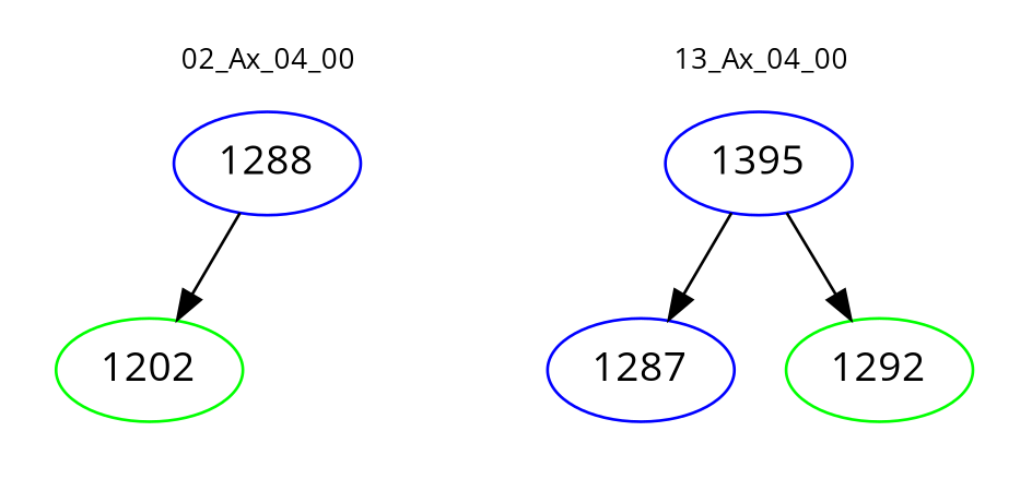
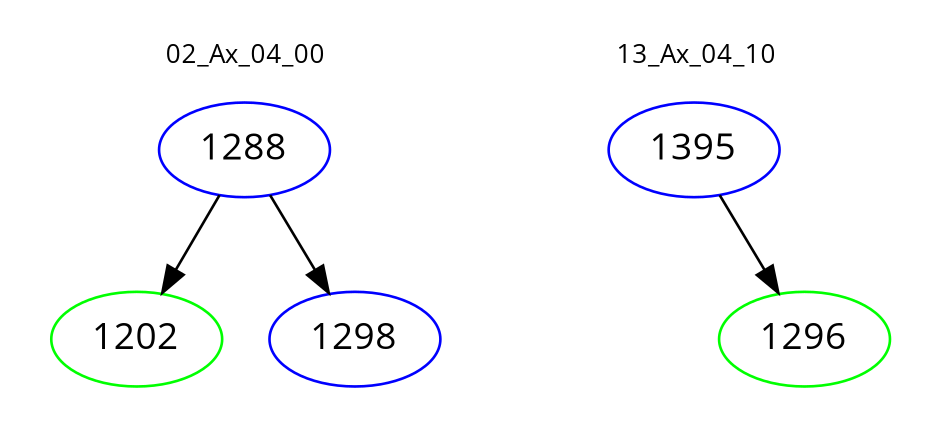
  digraph {
    fontname="Open Sans"
    node [color=blue fontname="Open Sans"]
    edge [color=black fontname="Open Sans"]
    n1 [label=1288]
    n2 [color=green label=1202]
+   n3 [label=1298]
    n4 [label=1395]
-   n5 [label=1287]
-   n6 [color=green label=1292]
+   n6 [color=green label=1296]
    subgraph cluster_1 {
      color=white
      fontsize=10
      label="02_Ax_04_00"
      n1
      n2
+     n3
    }
    subgraph cluster_2 {
      color=white
      fontsize=10
-     label="13_Ax_04_00"
+     label="13_Ax_04_10"
      n4
-     n5
      n6
    }
    n1 -> n2
-   n4 -> n5
+   n1 -> n3
    n4 -> n6
  }
